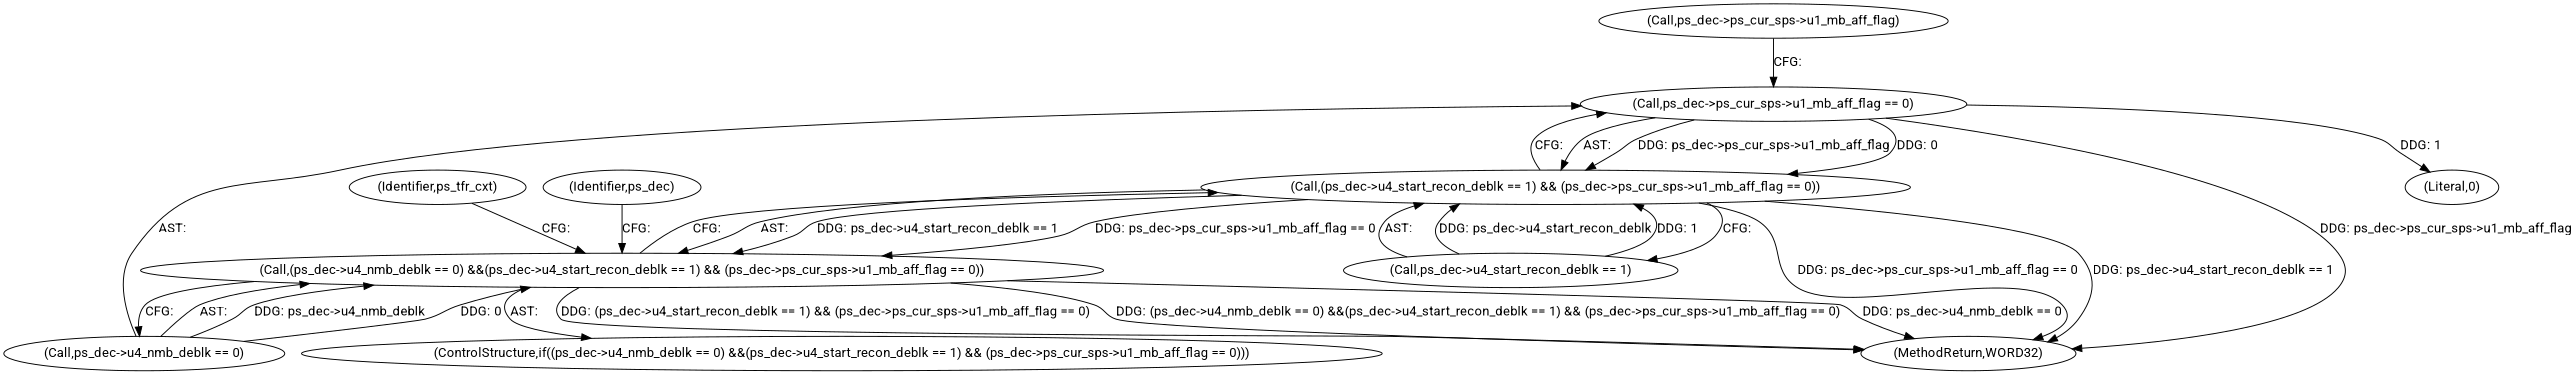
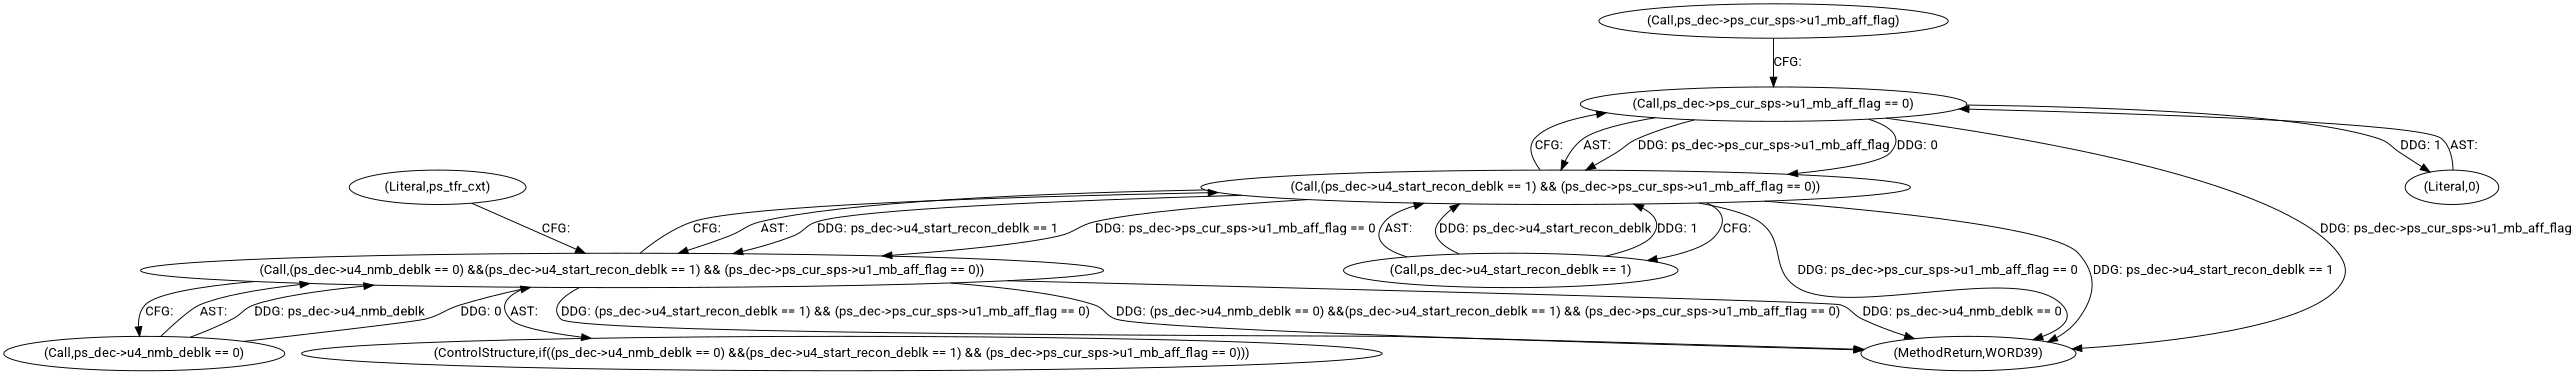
  digraph {
    fontname=Roboto
    node [fontname=Roboto]
    edge [fontname=Roboto]
    n1 [label="(Call,ps_dec->ps_cur_sps->u1_mb_aff_flag == 0)"]
    n2 [label="(Call,(ps_dec->u4_start_recon_deblk == 1) && (ps_dec->ps_cur_sps->u1_mb_aff_flag == 0))"]
-   n3 [label="(MethodReturn,WORD32)"]
+   n3 [label="(MethodReturn,WORD39)"]
    n4 [label="(Literal,0)"]
    n5 [label="(Call,(ps_dec->u4_nmb_deblk == 0) &&(ps_dec->u4_start_recon_deblk == 1) && (ps_dec->ps_cur_sps->u1_mb_aff_flag == 0))"]
    n6 [label="(Call,ps_dec->u4_start_recon_deblk == 1)"]
    n7 [label="(ControlStructure,if((ps_dec->u4_nmb_deblk == 0) &&(ps_dec->u4_start_recon_deblk == 1) && (ps_dec->ps_cur_sps->u1_mb_aff_flag == 0)))"]
    n8 [label="(Call,ps_dec->u4_nmb_deblk == 0)"]
    n9 [label="(Call,ps_dec->ps_cur_sps->u1_mb_aff_flag)"]
-   n10 [label="(Identifier,ps_tfr_cxt)"]
-   n11 [label="(Identifier,ps_dec)"]
+   n10 [label="(Literal,ps_tfr_cxt)"]
    n1 -> n2 [label="AST: "]
    n1 -> n2 [label="DDG: ps_dec->ps_cur_sps->u1_mb_aff_flag"]
    n1 -> n2 [label="DDG: 0"]
    n1 -> n3 [label="DDG: ps_dec->ps_cur_sps->u1_mb_aff_flag"]
    n1 -> n4 [label="DDG: 1"]
    n2 -> n1 [label="CFG: "]
    n2 -> n3 [label="DDG: ps_dec->ps_cur_sps->u1_mb_aff_flag == 0"]
    n2 -> n3 [label="DDG: ps_dec->u4_start_recon_deblk == 1"]
    n2 -> n5 [label="AST: "]
    n2 -> n5 [label="DDG: ps_dec->u4_start_recon_deblk == 1"]
    n2 -> n5 [label="DDG: ps_dec->ps_cur_sps->u1_mb_aff_flag == 0"]
    n2 -> n6 [label="CFG: "]
-   n8 -> n1 [label="AST: "]
+   n4 -> n1 [label="AST: "]
    n5 -> n2 [label="CFG: "]
    n5 -> n3 [label="DDG: (ps_dec->u4_nmb_deblk == 0) &&(ps_dec->u4_start_recon_deblk == 1) && (ps_dec->ps_cur_sps->u1_mb_aff_flag == 0)"]
    n5 -> n3 [label="DDG: ps_dec->u4_nmb_deblk == 0"]
    n5 -> n3 [label="DDG: (ps_dec->u4_start_recon_deblk == 1) && (ps_dec->ps_cur_sps->u1_mb_aff_flag == 0)"]
    n5 -> n7 [label="AST: "]
    n5 -> n8 [label="CFG: "]
    n6 -> n2 [label="AST: "]
    n6 -> n2 [label="DDG: ps_dec->u4_start_recon_deblk"]
    n6 -> n2 [label="DDG: 1"]
    n8 -> n5 [label="AST: "]
    n8 -> n5 [label="DDG: ps_dec->u4_nmb_deblk"]
    n8 -> n5 [label="DDG: 0"]
    n9 -> n1 [label="CFG: "]
    n10 -> n5 [label="CFG: "]
-   n11 -> n5 [label="CFG: "]
  }
